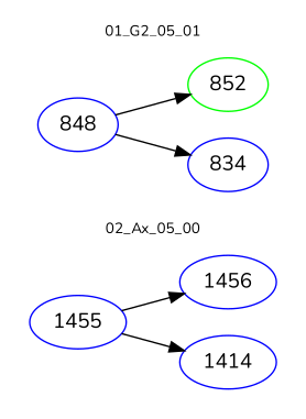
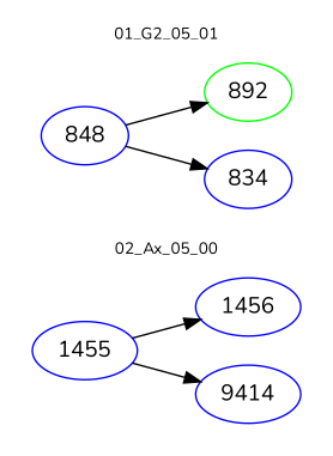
  digraph {
    fontname=Nunito
    rankdir=LR
    node [color=blue fontname=Nunito]
    edge [color=black fontname=Nunito]
    n1 [label=1455]
-   n2 [label=1414]
+   n2 [label=9414]
    n3 [label=1456]
    n4 [label=848]
    n5 [label=834]
-   n6 [color=green label=852]
+   n6 [color=green label=892]
    subgraph cluster_1 {
      color=white
      fontsize=10
      label="02_Ax_05_00"
      n1
      n2
      n3
    }
    subgraph cluster_2 {
      color=white
      fontsize=10
      label="01_G2_05_01"
      n4
      n5
      n6
    }
    n1 -> n2
    n1 -> n3
    n4 -> n5
    n4 -> n6
  }
